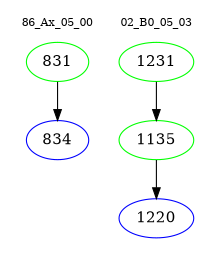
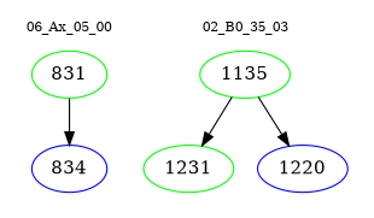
  digraph {
    fontname="DejaVu Serif"
    node [color=green fontname="DejaVu Serif"]
    edge [color=black fontname="DejaVu Serif"]
    n1 [label=831]
    n2 [color=blue label=834]
    n3 [label=1135]
    n4 [label=1231]
    n5 [color=blue label=1220]
    subgraph cluster_1 {
      color=white
      fontsize=10
-     label="86_Ax_05_00"
+     label="06_Ax_05_00"
      n1
      n2
    }
    subgraph cluster_2 {
      color=white
      fontsize=10
-     label="02_B0_05_03"
+     label="02_B0_35_03"
      n3
      n4
      n5
    }
    n1 -> n2
-   n4 -> n3
+   n3 -> n4
    n3 -> n5
  }
